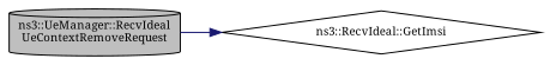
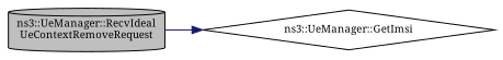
  digraph {
    rankdir=LR
    fontname="Noto Serif"
    node [color=black fontname="Noto Serif" fontsize=10 style=filled]
    n1 [fillcolor=grey75 fontcolor=black height=0.2 label="ns3::UeManager::RecvIdeal\lUeContextRemoveRequest" shape=cylinder width=0.4]
-   n2 [fillcolor=white height=0.2 label="ns3::RecvIdeal::GetImsi" shape=diamond width=0.4]
+   n2 [fillcolor=white height=0.2 label="ns3::UeManager::GetImsi" shape=diamond width=0.4]
    n1 -> n2 [color=midnightblue fontname="Noto Serif" fontsize=10 labelfontname=Helvetica labelfontsize=10 style=solid]
  }
